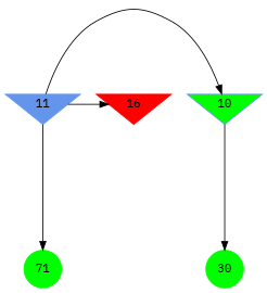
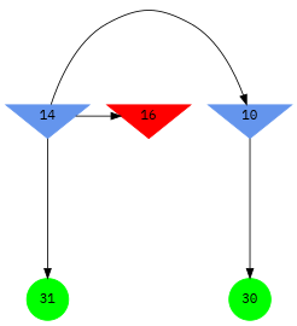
  digraph {
    fontname="IBM Plex Mono"
    ranksep=2.0
    node [color=cornflowerblue fontname="IBM Plex Mono" shape=invtriangle style=filled]
    edge [fontname="IBM Plex Mono"]
-   10 [fillcolor=green]
-   11
+   10
+   11 [label=14]
    16 [color=red]
    30 [color=green shape=circle]
-   31 [color=green shape=circle label=71]
+   31 [color=green shape=circle]
    subgraph sub_1 {
      rank=same
      10
      11
      16
    }
    subgraph sub_2 {
      rank=same
    }
    subgraph sub_3 {
      rank=same
      30
      31
    }
    10 -> 30
    11 -> 10
    11 -> 16
    11 -> 31
  }
